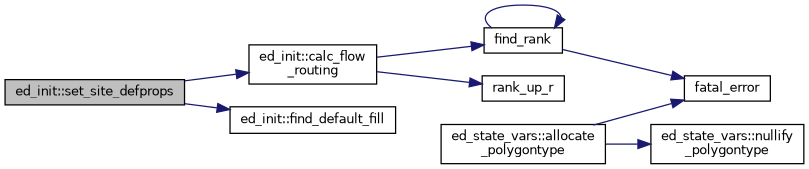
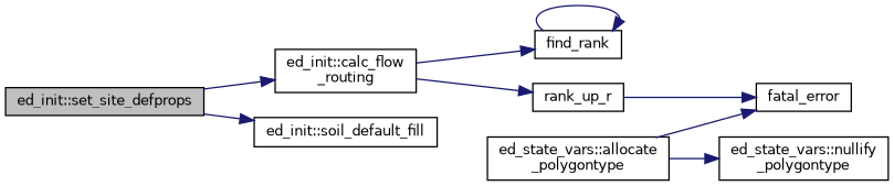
  digraph {
    rankdir=LR
    node [color=black fillcolor=white fontname=Helvetica fontsize=10 shape=record style=filled]
    edge [color=midnightblue fontname=Helvetica fontsize=10 labelfontname=Helvetica labelfontsize=10 style=solid]
    n1 [fillcolor=grey75 fontcolor=black height=0.2 label="ed_init::set_site_defprops" width=0.4]
    n2 [height=0.2 label="ed_init::calc_flow\l_routing" width=0.4]
-   n3 [height=0.2 label="ed_init::find_default_fill" width=0.4]
+   n3 [height=0.2 label="ed_init::soil_default_fill" width=0.4]
    n4 [height=0.2 label="ed_state_vars::allocate\l_polygontype" width=0.4]
    n5 [height=0.2 label=fatal_error width=0.4]
    n6 [height=0.2 label="ed_state_vars::nullify\l_polygontype" width=0.4]
    n7 [height=0.2 label=find_rank width=0.4]
    n8 [height=0.2 label=rank_up_r width=0.4]
    n1 -> n2
    n1 -> n3
    n2 -> n7
    n2 -> n8
    n4 -> n5
    n4 -> n6
-   n7 -> n5
+   n8 -> n5
    n7 -> n7
  }
